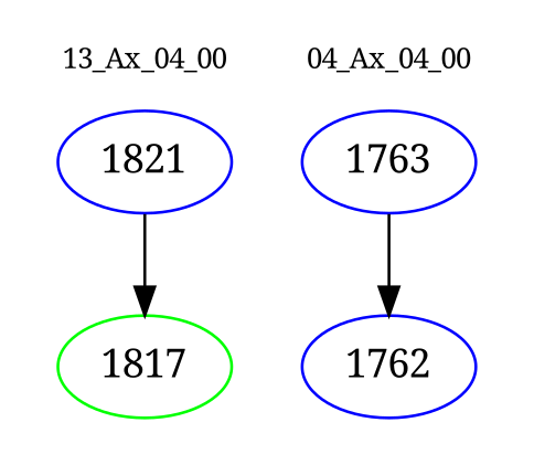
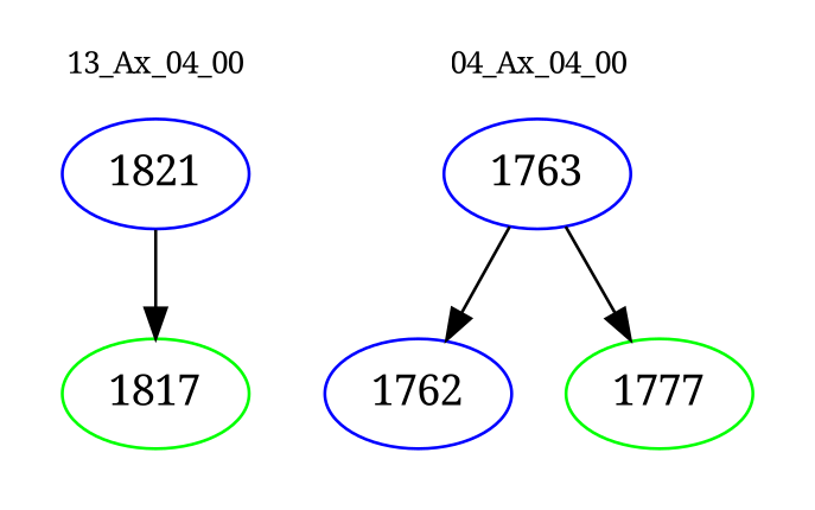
  digraph {
    fontname="Noto Serif"
    node [color=blue fontname="Noto Serif"]
    edge [color=black fontname="Noto Serif"]
    n1 [label=1821]
    n2 [color=green label=1817]
    n3 [label=1763]
    n4 [label=1762]
+   n5 [color=green label=1777]
    subgraph cluster_1 {
      color=white
      fontsize=10
      label="13_Ax_04_00"
      n1
      n2
    }
    subgraph cluster_2 {
      color=white
      fontsize=10
      label="04_Ax_04_00"
      n3
      n4
+     n5
    }
    n1 -> n2
    n3 -> n4
+   n3 -> n5
  }
